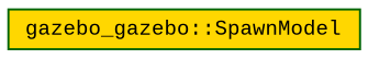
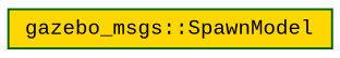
  digraph {
    rankdir=LR
    fontname="Liberation Mono"
-   n1 [color=darkgreen fillcolor=gold fontname="Liberation Mono" fontsize=10 height=0.2 label="gazebo_gazebo::SpawnModel" shape=record style=filled width=0.4]
+   n1 [color=darkgreen fillcolor=gold fontname="Liberation Mono" fontsize=10 height=0.2 label="gazebo_msgs::SpawnModel" shape=record style=filled width=0.4]
  }
